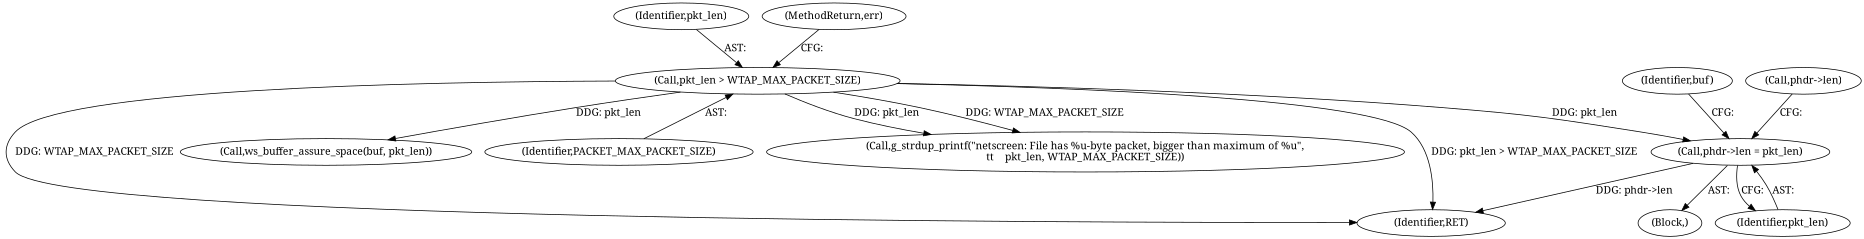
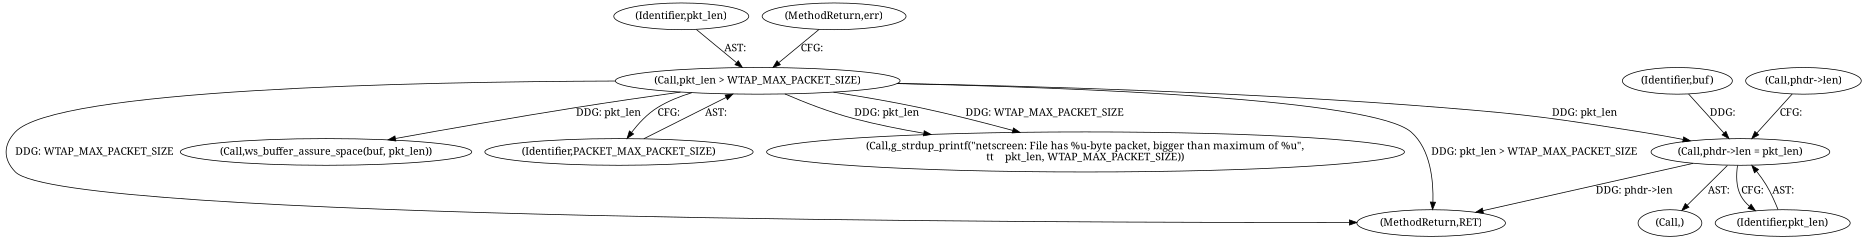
  digraph {
    fontname="Noto Serif"
    node [fontname="Noto Serif"]
    edge [fontname="Noto Serif"]
    n1 [label="(Call,phdr->len = pkt_len)"]
    n2 [label="(Identifier,pkt_len)"]
-   n3 [label="(Identifier,RET)"]
-   n4 [label="(Block,)"]
+   n3 [label="(MethodReturn,RET)"]
+   n4 [label="(Call,)"]
    n5 [label="(Call,pkt_len > WTAP_MAX_PACKET_SIZE)"]
    n6 [label="(Call,ws_buffer_assure_space(buf, pkt_len))"]
    n7 [label="(Identifier,PACKET_MAX_PACKET_SIZE)"]
    n8 [label="(Call,g_strdup_printf(\"netscreen: File has %u-byte packet, bigger than maximum of %u\",\n\t\t    pkt_len, WTAP_MAX_PACKET_SIZE))"]
    n9 [label="(Identifier,buf)"]
    n10 [label="(Call,phdr->len)"]
    n11 [label="(Identifier,pkt_len)"]
    n12 [label="(MethodReturn,err)"]
    n1 -> n2 [label="CFG: "]
    n1 -> n3 [label="DDG: phdr->len"]
    n1 -> n4 [label="AST: "]
    n2 -> n1 [label="AST: "]
    n5 -> n1 [label="DDG: pkt_len"]
    n5 -> n3 [label="DDG: pkt_len > WTAP_MAX_PACKET_SIZE"]
    n5 -> n3 [label="DDG: WTAP_MAX_PACKET_SIZE"]
    n5 -> n6 [label="DDG: pkt_len"]
+   n5 -> n7 [label="CFG: "]
    n5 -> n8 [label="DDG: pkt_len"]
    n5 -> n8 [label="DDG: WTAP_MAX_PACKET_SIZE"]
    n7 -> n5 [label="AST: "]
-   n9 -> n1 [label="CFG: "]
+   n9 -> n1 [label="DDG: "]
    n10 -> n1 [label="CFG: "]
    n11 -> n5 [label="AST: "]
    n12 -> n5 [label="CFG: "]
  }
